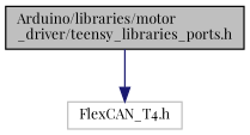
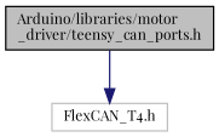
  digraph {
    fontname="Playfair Display"
    node [fontname="Playfair Display" fontsize=10 shape=record style=filled]
-   n1 [color=black fillcolor=grey75 fontcolor=black height=0.2 label="Arduino/libraries/motor\l_driver/teensy_libraries_ports.h" width=0.4]
+   n1 [color=black fillcolor=grey75 fontcolor=black height=0.2 label="Arduino/libraries/motor\l_driver/teensy_can_ports.h" width=0.4]
    n2 [color=grey75 fillcolor=white height=0.2 label="FlexCAN_T4.h" width=0.4]
    n1 -> n2 [color=midnightblue fontname="Playfair Display" fontsize=10 labelfontname=Helvetica labelfontsize=10 style=solid]
  }
